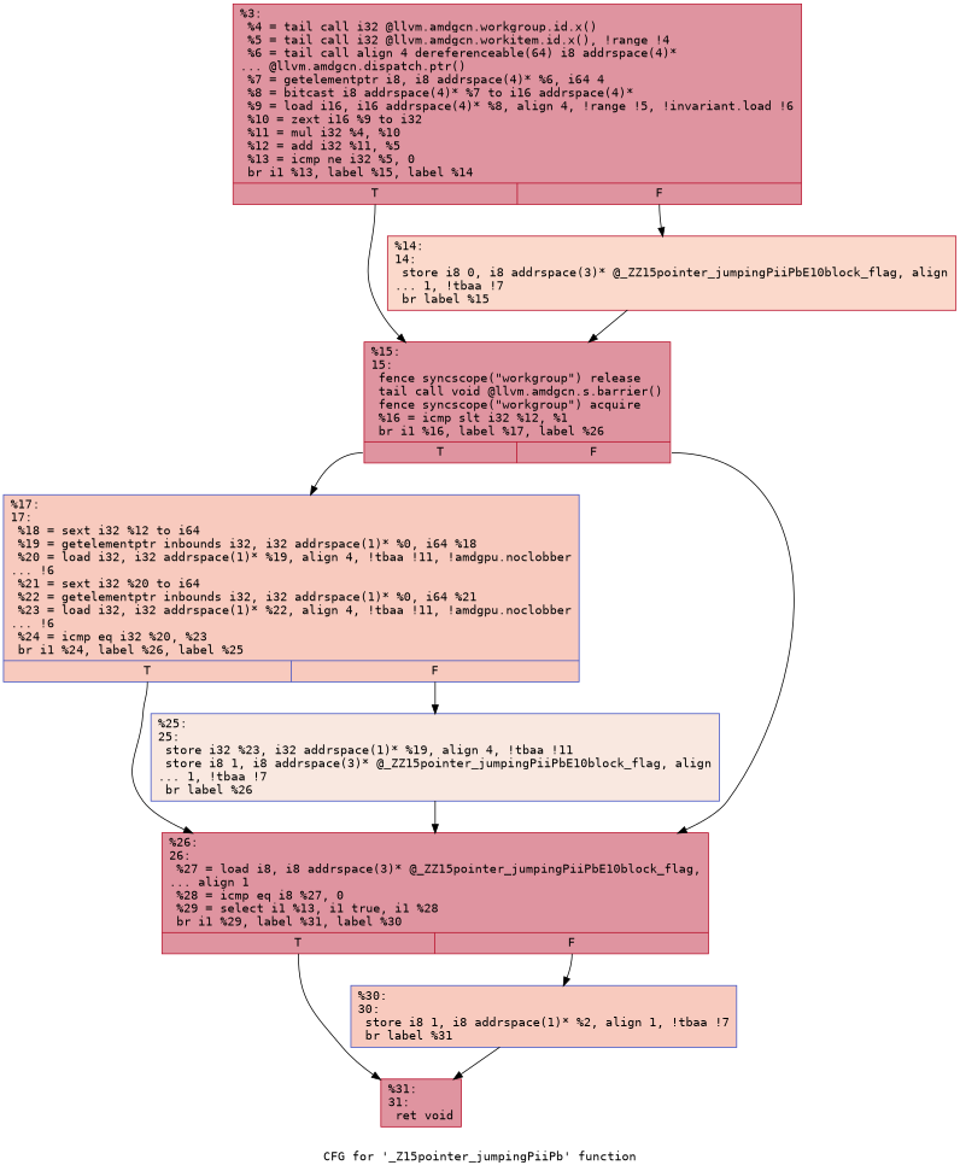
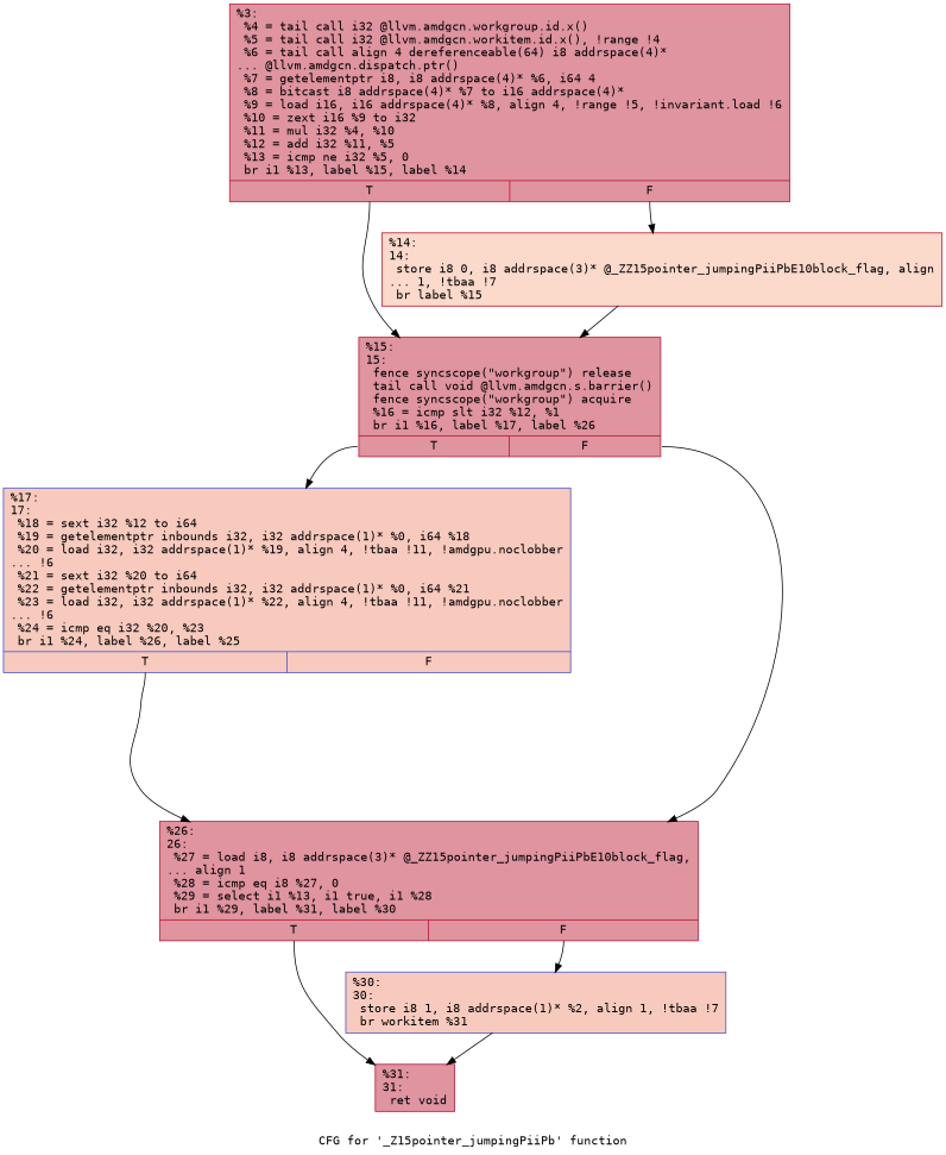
  digraph {
    fontname="DejaVu Sans Mono"
    label="CFG for '_Z15pointer_jumpingPiiPb' function"
    node [color="#b70d28ff" fillcolor="#b70d2870" fontname="DejaVu Sans Mono" shape=record style=filled]
    edge [fontname="DejaVu Sans Mono" tailport=s0]
    n1 [label="{%3:\l  %4 = tail call i32 @llvm.amdgcn.workgroup.id.x()\l  %5 = tail call i32 @llvm.amdgcn.workitem.id.x(), !range !4\l  %6 = tail call align 4 dereferenceable(64) i8 addrspace(4)*\l... @llvm.amdgcn.dispatch.ptr()\l  %7 = getelementptr i8, i8 addrspace(4)* %6, i64 4\l  %8 = bitcast i8 addrspace(4)* %7 to i16 addrspace(4)*\l  %9 = load i16, i16 addrspace(4)* %8, align 4, !range !5, !invariant.load !6\l  %10 = zext i16 %9 to i32\l  %11 = mul i32 %4, %10\l  %12 = add i32 %11, %5\l  %13 = icmp ne i32 %5, 0\l  br i1 %13, label %15, label %14\l|{<s0>T|<s1>F}}"]
    n2 [label="{%15:\l15:                                               \l  fence syncscope(\"workgroup\") release\l  tail call void @llvm.amdgcn.s.barrier()\l  fence syncscope(\"workgroup\") acquire\l  %16 = icmp slt i32 %12, %1\l  br i1 %16, label %17, label %26\l|{<s0>T|<s1>F}}"]
    n3 [fillcolor="#f7a88970" label="{%14:\l14:                                               \l  store i8 0, i8 addrspace(3)* @_ZZ15pointer_jumpingPiiPbE10block_flag, align\l... 1, !tbaa !7\l  br label %15\l}"]
    n4 [color="#3d50c3ff" fillcolor="#ef886b70" label="{%17:\l17:                                               \l  %18 = sext i32 %12 to i64\l  %19 = getelementptr inbounds i32, i32 addrspace(1)* %0, i64 %18\l  %20 = load i32, i32 addrspace(1)* %19, align 4, !tbaa !11, !amdgpu.noclobber\l... !6\l  %21 = sext i32 %20 to i64\l  %22 = getelementptr inbounds i32, i32 addrspace(1)* %0, i64 %21\l  %23 = load i32, i32 addrspace(1)* %22, align 4, !tbaa !11, !amdgpu.noclobber\l... !6\l  %24 = icmp eq i32 %20, %23\l  br i1 %24, label %26, label %25\l|{<s0>T|<s1>F}}"]
    n5 [label="{%26:\l26:                                               \l  %27 = load i8, i8 addrspace(3)* @_ZZ15pointer_jumpingPiiPbE10block_flag,\l... align 1\l  %28 = icmp eq i8 %27, 0\l  %29 = select i1 %13, i1 true, i1 %28\l  br i1 %29, label %31, label %30\l|{<s0>T|<s1>F}}"]
-   n6 [color="#3d50c3ff" fillcolor="#f1ccb870" label="{%25:\l25:                                               \l  store i32 %23, i32 addrspace(1)* %19, align 4, !tbaa !11\l  store i8 1, i8 addrspace(3)* @_ZZ15pointer_jumpingPiiPbE10block_flag, align\l... 1, !tbaa !7\l  br label %26\l}"]
    n7 [label="{%31:\l31:                                               \l  ret void\l}"]
-   n8 [color="#3d50c3ff" fillcolor="#ef886b70" label="{%30:\l30:                                               \l  store i8 1, i8 addrspace(1)* %2, align 1, !tbaa !7\l  br label %31\l}"]
+   n8 [color="#3d50c3ff" fillcolor="#ef886b70" label="{%30:\l30:                                               \l  store i8 1, i8 addrspace(1)* %2, align 1, !tbaa !7\l  br workitem %31\l}"]
    n1 -> n2
    n1 -> n3 [tailport=s1]
    n2 -> n4
    n2 -> n5 [tailport=s1]
    n3 -> n2
    n4 -> n5
-   n4 -> n6 [tailport=s1]
    n5 -> n7
    n5 -> n8 [tailport=s1]
-   n6 -> n5
    n8 -> n7
  }
